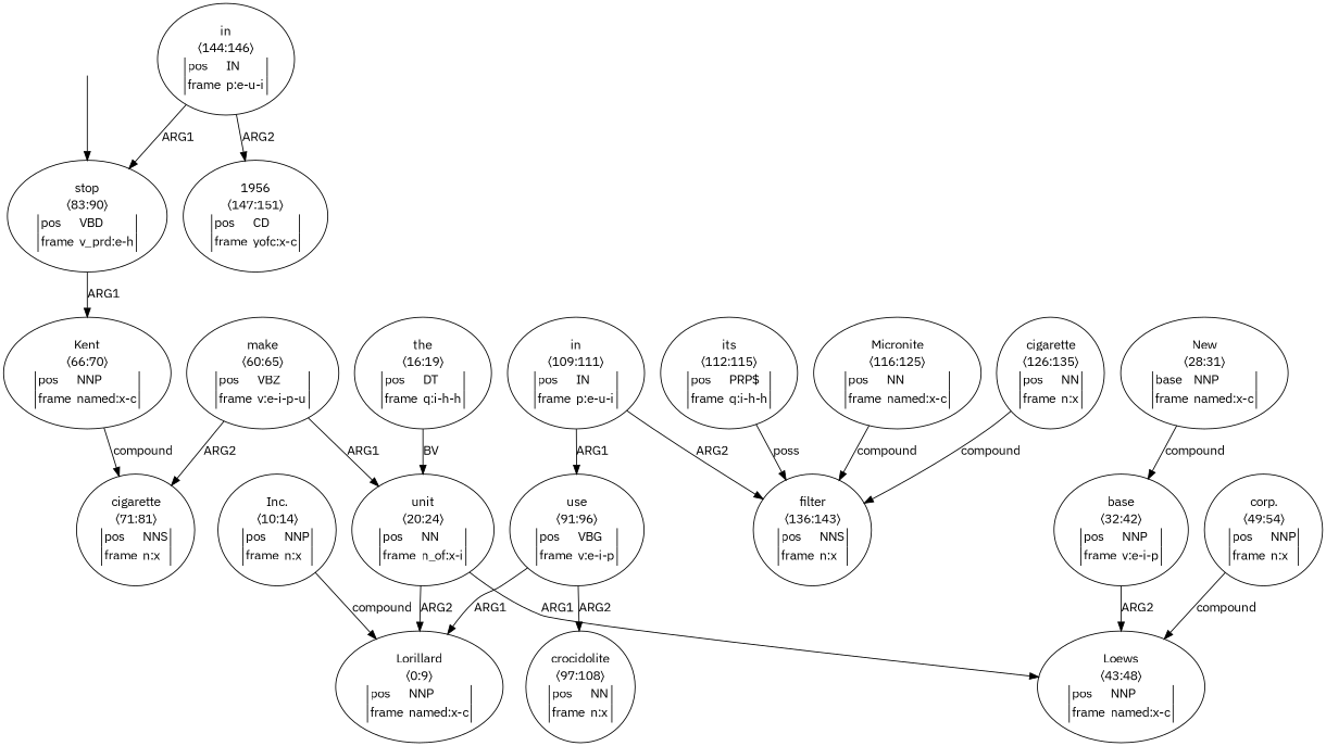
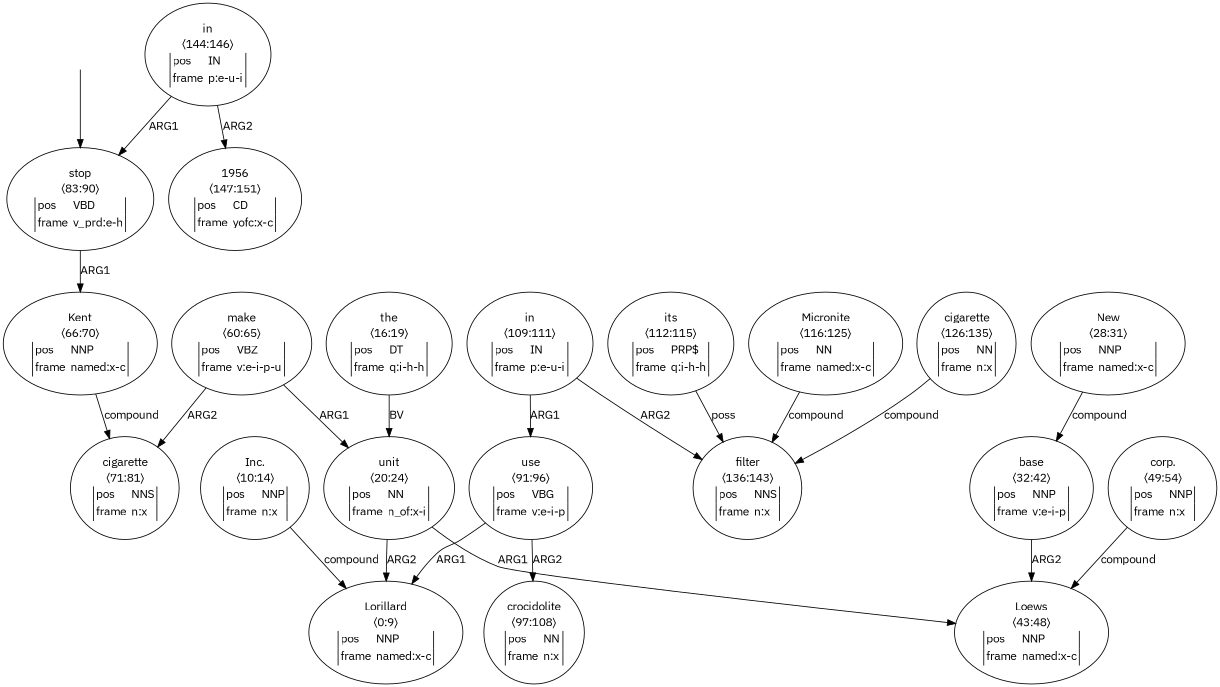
  digraph {
    fontname="IBM Plex Sans"
    node [fontname="IBM Plex Sans"]
    edge [fontname="IBM Plex Sans"]
    top [style=invis]
    n2 [label=<<table align="center" border="0" cellspacing="0"><tr><td colspan="2">stop</td></tr><tr><td colspan="2">〈83:90〉</td></tr><tr><td sides="l" border="1" align="left">pos</td><td sides="r" border="1" align="left">VBD</td></tr><tr><td sides="l" border="1" align="left">frame</td><td sides="r" border="1" align="left">v_prd:e-h</td></tr></table>>]
    n3 [label=<<table align="center" border="0" cellspacing="0"><tr><td colspan="2">Kent</td></tr><tr><td colspan="2">〈66:70〉</td></tr><tr><td sides="l" border="1" align="left">pos</td><td sides="r" border="1" align="left">NNP</td></tr><tr><td sides="l" border="1" align="left">frame</td><td sides="r" border="1" align="left">named:x-c</td></tr></table>>]
    n4 [label=<<table align="center" border="0" cellspacing="0"><tr><td colspan="2">use</td></tr><tr><td colspan="2">〈91:96〉</td></tr><tr><td sides="l" border="1" align="left">pos</td><td sides="r" border="1" align="left">VBG</td></tr><tr><td sides="l" border="1" align="left">frame</td><td sides="r" border="1" align="left">v:e-i-p</td></tr></table>>]
    n5 [label=<<table align="center" border="0" cellspacing="0"><tr><td colspan="2">Lorillard</td></tr><tr><td colspan="2">〈0:9〉</td></tr><tr><td sides="l" border="1" align="left">pos</td><td sides="r" border="1" align="left">NNP</td></tr><tr><td sides="l" border="1" align="left">frame</td><td sides="r" border="1" align="left">named:x-c</td></tr></table>>]
    n6 [label=<<table align="center" border="0" cellspacing="0"><tr><td colspan="2">crocidolite</td></tr><tr><td colspan="2">〈97:108〉</td></tr><tr><td sides="l" border="1" align="left">pos</td><td sides="r" border="1" align="left">NN</td></tr><tr><td sides="l" border="1" align="left">frame</td><td sides="r" border="1" align="left">n:x</td></tr></table>>]
    n7 [label=<<table align="center" border="0" cellspacing="0"><tr><td colspan="2">Inc.</td></tr><tr><td colspan="2">〈10:14〉</td></tr><tr><td sides="l" border="1" align="left">pos</td><td sides="r" border="1" align="left">NNP</td></tr><tr><td sides="l" border="1" align="left">frame</td><td sides="r" border="1" align="left">n:x</td></tr></table>>]
    n8 [label=<<table align="center" border="0" cellspacing="0"><tr><td colspan="2">the</td></tr><tr><td colspan="2">〈16:19〉</td></tr><tr><td sides="l" border="1" align="left">pos</td><td sides="r" border="1" align="left">DT</td></tr><tr><td sides="l" border="1" align="left">frame</td><td sides="r" border="1" align="left">q:i-h-h</td></tr></table>>]
    n9 [label=<<table align="center" border="0" cellspacing="0"><tr><td colspan="2">unit</td></tr><tr><td colspan="2">〈20:24〉</td></tr><tr><td sides="l" border="1" align="left">pos</td><td sides="r" border="1" align="left">NN</td></tr><tr><td sides="l" border="1" align="left">frame</td><td sides="r" border="1" align="left">n_of:x-i</td></tr></table>>]
    n10 [label=<<table align="center" border="0" cellspacing="0"><tr><td colspan="2">Loews</td></tr><tr><td colspan="2">〈43:48〉</td></tr><tr><td sides="l" border="1" align="left">pos</td><td sides="r" border="1" align="left">NNP</td></tr><tr><td sides="l" border="1" align="left">frame</td><td sides="r" border="1" align="left">named:x-c</td></tr></table>>]
-   n11 [label=<<table align="center" border="0" cellspacing="0"><tr><td colspan="2">New</td></tr><tr><td colspan="2">〈28:31〉</td></tr><tr><td sides="l" border="1" align="left">base</td><td sides="r" border="1" align="left">NNP</td></tr><tr><td sides="l" border="1" align="left">frame</td><td sides="r" border="1" align="left">named:x-c</td></tr></table>>]
+   n11 [label=<<table align="center" border="0" cellspacing="0"><tr><td colspan="2">New</td></tr><tr><td colspan="2">〈28:31〉</td></tr><tr><td sides="l" border="1" align="left">pos</td><td sides="r" border="1" align="left">NNP</td></tr><tr><td sides="l" border="1" align="left">frame</td><td sides="r" border="1" align="left">named:x-c</td></tr></table>>]
    n12 [label=<<table align="center" border="0" cellspacing="0"><tr><td colspan="2">base</td></tr><tr><td colspan="2">〈32:42〉</td></tr><tr><td sides="l" border="1" align="left">pos</td><td sides="r" border="1" align="left">NNP</td></tr><tr><td sides="l" border="1" align="left">frame</td><td sides="r" border="1" align="left">v:e-i-p</td></tr></table>>]
    n13 [label=<<table align="center" border="0" cellspacing="0"><tr><td colspan="2">corp.</td></tr><tr><td colspan="2">〈49:54〉</td></tr><tr><td sides="l" border="1" align="left">pos</td><td sides="r" border="1" align="left">NNP</td></tr><tr><td sides="l" border="1" align="left">frame</td><td sides="r" border="1" align="left">n:x</td></tr></table>>]
    n14 [label=<<table align="center" border="0" cellspacing="0"><tr><td colspan="2">make</td></tr><tr><td colspan="2">〈60:65〉</td></tr><tr><td sides="l" border="1" align="left">pos</td><td sides="r" border="1" align="left">VBZ</td></tr><tr><td sides="l" border="1" align="left">frame</td><td sides="r" border="1" align="left">v:e-i-p-u</td></tr></table>>]
    n15 [label=<<table align="center" border="0" cellspacing="0"><tr><td colspan="2">cigarette</td></tr><tr><td colspan="2">〈71:81〉</td></tr><tr><td sides="l" border="1" align="left">pos</td><td sides="r" border="1" align="left">NNS</td></tr><tr><td sides="l" border="1" align="left">frame</td><td sides="r" border="1" align="left">n:x</td></tr></table>>]
    n16 [label=<<table align="center" border="0" cellspacing="0"><tr><td colspan="2">in</td></tr><tr><td colspan="2">〈109:111〉</td></tr><tr><td sides="l" border="1" align="left">pos</td><td sides="r" border="1" align="left">IN</td></tr><tr><td sides="l" border="1" align="left">frame</td><td sides="r" border="1" align="left">p:e-u-i</td></tr></table>>]
    n17 [label=<<table align="center" border="0" cellspacing="0"><tr><td colspan="2">filter</td></tr><tr><td colspan="2">〈136:143〉</td></tr><tr><td sides="l" border="1" align="left">pos</td><td sides="r" border="1" align="left">NNS</td></tr><tr><td sides="l" border="1" align="left">frame</td><td sides="r" border="1" align="left">n:x</td></tr></table>>]
    n18 [label=<<table align="center" border="0" cellspacing="0"><tr><td colspan="2">its</td></tr><tr><td colspan="2">〈112:115〉</td></tr><tr><td sides="l" border="1" align="left">pos</td><td sides="r" border="1" align="left">PRP$</td></tr><tr><td sides="l" border="1" align="left">frame</td><td sides="r" border="1" align="left">q:i-h-h</td></tr></table>>]
    n19 [label=<<table align="center" border="0" cellspacing="0"><tr><td colspan="2">Micronite</td></tr><tr><td colspan="2">〈116:125〉</td></tr><tr><td sides="l" border="1" align="left">pos</td><td sides="r" border="1" align="left">NN</td></tr><tr><td sides="l" border="1" align="left">frame</td><td sides="r" border="1" align="left">named:x-c</td></tr></table>>]
    n20 [label=<<table align="center" border="0" cellspacing="0"><tr><td colspan="2">cigarette</td></tr><tr><td colspan="2">〈126:135〉</td></tr><tr><td sides="l" border="1" align="left">pos</td><td sides="r" border="1" align="left">NN</td></tr><tr><td sides="l" border="1" align="left">frame</td><td sides="r" border="1" align="left">n:x</td></tr></table>>]
    n21 [label=<<table align="center" border="0" cellspacing="0"><tr><td colspan="2">in</td></tr><tr><td colspan="2">〈144:146〉</td></tr><tr><td sides="l" border="1" align="left">pos</td><td sides="r" border="1" align="left">IN</td></tr><tr><td sides="l" border="1" align="left">frame</td><td sides="r" border="1" align="left">p:e-u-i</td></tr></table>>]
    n22 [label=<<table align="center" border="0" cellspacing="0"><tr><td colspan="2">1956</td></tr><tr><td colspan="2">〈147:151〉</td></tr><tr><td sides="l" border="1" align="left">pos</td><td sides="r" border="1" align="left">CD</td></tr><tr><td sides="l" border="1" align="left">frame</td><td sides="r" border="1" align="left">yofc:x-c</td></tr></table>>]
    top -> n2
    n2 -> n3 [label=ARG1]
    n3 -> n15 [label=compound]
    n4 -> n5 [label=ARG1]
    n4 -> n6 [label=ARG2]
    n7 -> n5 [label=compound]
    n8 -> n9 [label=BV]
    n9 -> n5 [label=ARG2]
    n9 -> n10 [label=ARG1]
    n11 -> n12 [label=compound]
    n12 -> n10 [label=ARG2]
    n13 -> n10 [label=compound]
    n14 -> n9 [label=ARG1]
    n14 -> n15 [label=ARG2]
    n16 -> n4 [label=ARG1]
    n16 -> n17 [label=ARG2]
    n18 -> n17 [label=poss]
    n19 -> n17 [label=compound]
    n20 -> n17 [label=compound]
    n21 -> n2 [label=ARG1]
    n21 -> n22 [label=ARG2]
  }
